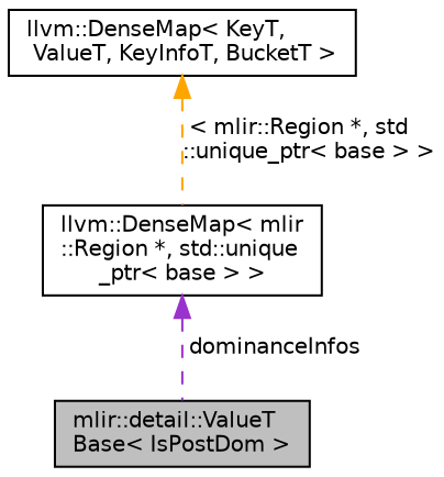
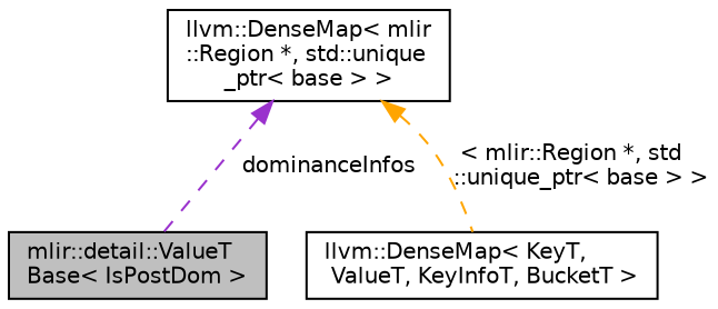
  digraph {
    node [color=black fontname=Helvetica fontsize=10 shape=record]
    edge [dir=back fontname=Helvetica fontsize=10 labelfontname=Helvetica labelfontsize=10 style=dashed]
    n1 [fillcolor=grey75 fontcolor=black height=0.2 label="mlir::detail::ValueT\lBase\< IsPostDom \>" style=filled width=0.4]
    n2 [height=0.2 label="llvm::DenseMap\< mlir\l::Region *, std::unique\l_ptr\< base \> \>" width=0.4]
    n3 [height=0.2 label="llvm::DenseMap\< KeyT,\l ValueT, KeyInfoT, BucketT \>" width=0.4]
    n2 -> n1 [color=darkorchid3 label=" dominanceInfos"]
-   n3 -> n2 [color=orange label=" \< mlir::Region *, std\l::unique_ptr\< base \> \>"]
+   n2 -> n3 [color=orange label=" \< mlir::Region *, std\l::unique_ptr\< base \> \>"]
  }
